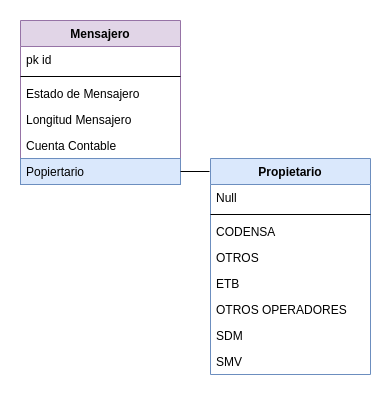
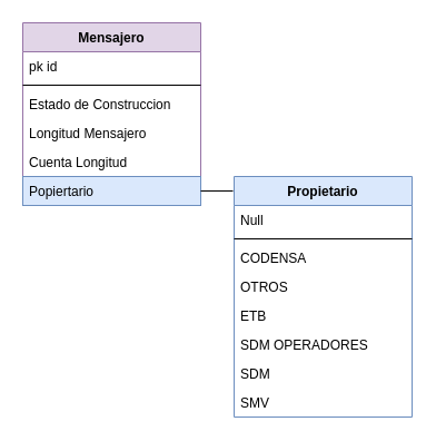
  <mxCell id="0" />
  <mxCell id="1" parent="0" />
  <mxCell id="2" value="Mensajero" style="swimlane;fontStyle=1;align=center;verticalAlign=top;childLayout=stackLayout;horizontal=1;startSize=26;horizontalStack=0;resizeParent=1;resizeParentMax=0;resizeLast=0;collapsible=1;marginBottom=0;fillColor=#e1d5e7;strokeColor=#9673a6;" vertex="1" parent="1"><mxGeometry x="20" y="20" width="160" height="164" as="geometry" /></mxCell>
  <mxCell id="3" value="pk id" style="text;strokeColor=none;fillColor=none;align=left;verticalAlign=top;spacingLeft=4;spacingRight=4;overflow=hidden;rotatable=0;points=[[0,0.5],[1,0.5]];portConstraint=eastwest;" vertex="1" parent="2"><mxGeometry y="26" width="160" height="26" as="geometry" /></mxCell>
  <mxCell id="4" value="" style="line;strokeWidth=1;fillColor=none;align=left;verticalAlign=middle;spacingTop=-1;spacingLeft=3;spacingRight=3;rotatable=0;labelPosition=right;points=[];portConstraint=eastwest;" vertex="1" parent="2"><mxGeometry y="52" width="160" height="8" as="geometry" /></mxCell>
- <mxCell id="5" value="Estado de Mensajero" style="text;strokeColor=none;fillColor=none;align=left;verticalAlign=top;spacingLeft=4;spacingRight=4;overflow=hidden;rotatable=0;points=[[0,0.5],[1,0.5]];portConstraint=eastwest;" vertex="1" parent="2"><mxGeometry y="60" width="160" height="26" as="geometry" /></mxCell>
+ <mxCell id="5" value="Estado de Construccion" style="text;strokeColor=none;fillColor=none;align=left;verticalAlign=top;spacingLeft=4;spacingRight=4;overflow=hidden;rotatable=0;points=[[0,0.5],[1,0.5]];portConstraint=eastwest;" vertex="1" parent="2"><mxGeometry y="60" width="160" height="26" as="geometry" /></mxCell>
  <mxCell id="6" value="Longitud Mensajero" style="text;strokeColor=none;fillColor=none;align=left;verticalAlign=top;spacingLeft=4;spacingRight=4;overflow=hidden;rotatable=0;points=[[0,0.5],[1,0.5]];portConstraint=eastwest;" vertex="1" parent="2"><mxGeometry y="86" width="160" height="26" as="geometry" /></mxCell>
- <mxCell id="7" value="Cuenta Contable" style="text;strokeColor=none;fillColor=none;align=left;verticalAlign=top;spacingLeft=4;spacingRight=4;overflow=hidden;rotatable=0;points=[[0,0.5],[1,0.5]];portConstraint=eastwest;" vertex="1" parent="2"><mxGeometry y="112" width="160" height="26" as="geometry" /></mxCell>
+ <mxCell id="7" value="Cuenta Longitud" style="text;strokeColor=none;fillColor=none;align=left;verticalAlign=top;spacingLeft=4;spacingRight=4;overflow=hidden;rotatable=0;points=[[0,0.5],[1,0.5]];portConstraint=eastwest;" vertex="1" parent="2"><mxGeometry y="112" width="160" height="26" as="geometry" /></mxCell>
  <mxCell id="8" value="Popiertario" style="text;strokeColor=#6c8ebf;fillColor=#dae8fc;align=left;verticalAlign=top;spacingLeft=4;spacingRight=4;overflow=hidden;rotatable=0;points=[[0,0.5],[1,0.5]];portConstraint=eastwest;" vertex="1" parent="2"><mxGeometry y="138" width="160" height="26" as="geometry" /></mxCell>
  <mxCell id="9" value="Propietario" style="swimlane;fontStyle=1;align=center;verticalAlign=top;childLayout=stackLayout;horizontal=1;startSize=26;horizontalStack=0;resizeParent=1;resizeParentMax=0;resizeLast=0;collapsible=1;marginBottom=0;fillColor=#dae8fc;strokeColor=#6c8ebf;" vertex="1" parent="1"><mxGeometry x="210" y="158" width="160" height="216" as="geometry" /></mxCell>
  <mxCell id="10" value="Null" style="text;strokeColor=none;fillColor=none;align=left;verticalAlign=top;spacingLeft=4;spacingRight=4;overflow=hidden;rotatable=0;points=[[0,0.5],[1,0.5]];portConstraint=eastwest;" vertex="1" parent="9"><mxGeometry y="26" width="160" height="26" as="geometry" /></mxCell>
  <mxCell id="11" value="" style="line;strokeWidth=1;fillColor=none;align=left;verticalAlign=middle;spacingTop=-1;spacingLeft=3;spacingRight=3;rotatable=0;labelPosition=right;points=[];portConstraint=eastwest;" vertex="1" parent="9"><mxGeometry y="52" width="160" height="8" as="geometry" /></mxCell>
  <mxCell id="12" value="CODENSA" style="text;strokeColor=none;fillColor=none;align=left;verticalAlign=top;spacingLeft=4;spacingRight=4;overflow=hidden;rotatable=0;points=[[0,0.5],[1,0.5]];portConstraint=eastwest;" vertex="1" parent="9"><mxGeometry y="60" width="160" height="26" as="geometry" /></mxCell>
  <mxCell id="13" value="OTROS" style="text;strokeColor=none;fillColor=none;align=left;verticalAlign=top;spacingLeft=4;spacingRight=4;overflow=hidden;rotatable=0;points=[[0,0.5],[1,0.5]];portConstraint=eastwest;" vertex="1" parent="9"><mxGeometry y="86" width="160" height="26" as="geometry" /></mxCell>
  <mxCell id="14" value="ETB" style="text;strokeColor=none;fillColor=none;align=left;verticalAlign=top;spacingLeft=4;spacingRight=4;overflow=hidden;rotatable=0;points=[[0,0.5],[1,0.5]];portConstraint=eastwest;" vertex="1" parent="9"><mxGeometry y="112" width="160" height="26" as="geometry" /></mxCell>
- <mxCell id="15" value="OTROS OPERADORES" style="text;strokeColor=none;fillColor=none;align=left;verticalAlign=top;spacingLeft=4;spacingRight=4;overflow=hidden;rotatable=0;points=[[0,0.5],[1,0.5]];portConstraint=eastwest;" vertex="1" parent="9"><mxGeometry y="138" width="160" height="26" as="geometry" /></mxCell>
+ <mxCell id="15" value="SDM OPERADORES" style="text;strokeColor=none;fillColor=none;align=left;verticalAlign=top;spacingLeft=4;spacingRight=4;overflow=hidden;rotatable=0;points=[[0,0.5],[1,0.5]];portConstraint=eastwest;" vertex="1" parent="9"><mxGeometry y="138" width="160" height="26" as="geometry" /></mxCell>
  <mxCell id="16" value="SDM" style="text;strokeColor=none;fillColor=none;align=left;verticalAlign=top;spacingLeft=4;spacingRight=4;overflow=hidden;rotatable=0;points=[[0,0.5],[1,0.5]];portConstraint=eastwest;" vertex="1" parent="9"><mxGeometry y="164" width="160" height="26" as="geometry" /></mxCell>
  <mxCell id="17" value="SMV" style="text;strokeColor=none;fillColor=none;align=left;verticalAlign=top;spacingLeft=4;spacingRight=4;overflow=hidden;rotatable=0;points=[[0,0.5],[1,0.5]];portConstraint=eastwest;" vertex="1" parent="9"><mxGeometry y="190" width="160" height="26" as="geometry" /></mxCell>
  <mxCell id="18" style="edgeStyle=orthogonalEdgeStyle;rounded=0;orthogonalLoop=1;jettySize=auto;html=1;exitX=1;exitY=0.5;exitDx=0;exitDy=0;entryX=-0.006;entryY=0.056;entryDx=0;entryDy=0;entryPerimeter=0;endArrow=none;" edge="1" parent="1" source="8" target="9"><mxGeometry relative="1" as="geometry" /></mxCell>
